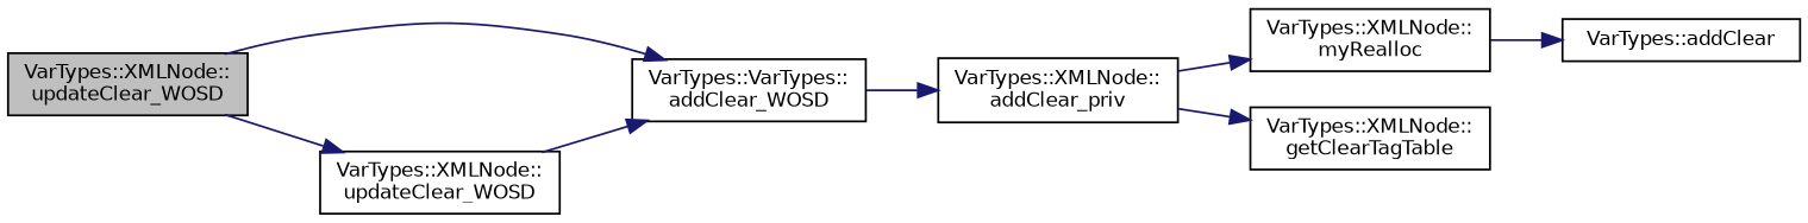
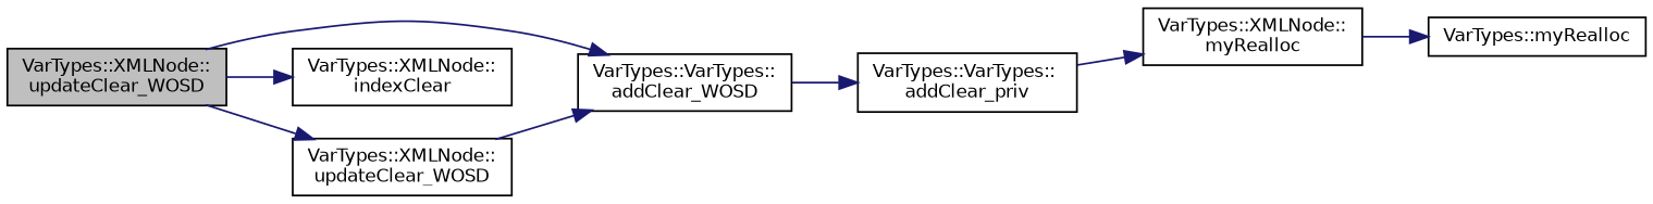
  digraph {
    rankdir=LR
    node [color=black fillcolor=white fontname=Helvetica fontsize=10 shape=record style=filled]
    edge [color=midnightblue fontname=Helvetica fontsize=10 labelfontname=Helvetica labelfontsize=10 style=solid]
    n1 [fillcolor=grey75 fontcolor=black height=0.2 label="VarTypes::XMLNode::\lupdateClear_WOSD" width=0.4]
    n2 [height=0.2 label="VarTypes::VarTypes::\laddClear_WOSD" width=0.4]
+   n3 [height=0.2 label="VarTypes::XMLNode::\lindexClear" width=0.4]
    n4 [height=0.2 label="VarTypes::XMLNode::\lupdateClear_WOSD" width=0.4]
-   n5 [height=0.2 label="VarTypes::XMLNode::\laddClear_priv" width=0.4]
+   n5 [height=0.2 label="VarTypes::VarTypes::\laddClear_priv" width=0.4]
    n6 [height=0.2 label="VarTypes::XMLNode::\lmyRealloc" width=0.4]
-   n7 [height=0.2 label="VarTypes::XMLNode::\lgetClearTagTable" width=0.4]
-   n8 [height=0.2 label="VarTypes::addClear" width=0.4]
+   n8 [height=0.2 label="VarTypes::myRealloc" width=0.4]
    n1 -> n2
+   n1 -> n3
    n1 -> n4
    n2 -> n5
    n4 -> n2
    n5 -> n6
-   n5 -> n7
    n6 -> n8
  }
